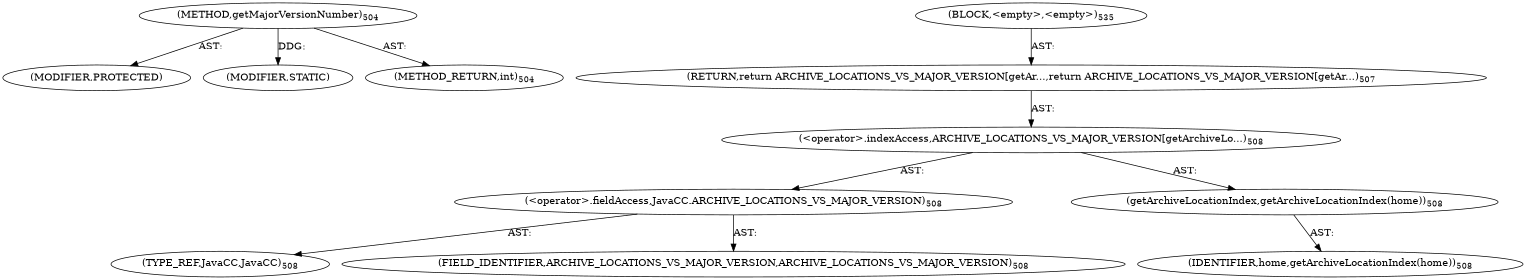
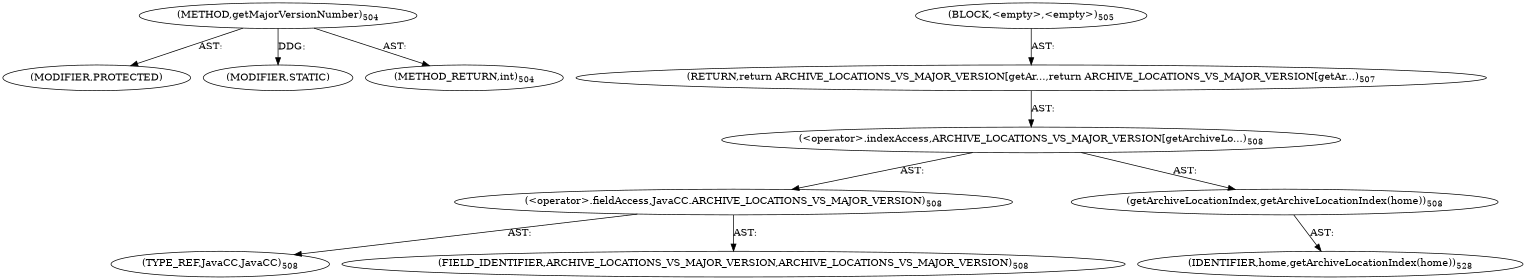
  digraph {
    n1 [label=<(METHOD,getMajorVersionNumber)<SUB>504</SUB>>]
    n2 [label=<(MODIFIER,PROTECTED)>]
    n3 [label=<(MODIFIER,STATIC)>]
    n4 [label=<(METHOD_RETURN,int)<SUB>504</SUB>>]
-   n5 [label=<(BLOCK,&lt;empty&gt;,&lt;empty&gt;)<SUB>535</SUB>>]
+   n5 [label=<(BLOCK,&lt;empty&gt;,&lt;empty&gt;)<SUB>505</SUB>>]
    n6 [label=<(RETURN,return ARCHIVE_LOCATIONS_VS_MAJOR_VERSION[getAr...,return ARCHIVE_LOCATIONS_VS_MAJOR_VERSION[getAr...)<SUB>507</SUB>>]
    n7 [label=<(&lt;operator&gt;.indexAccess,ARCHIVE_LOCATIONS_VS_MAJOR_VERSION[getArchiveLo...)<SUB>508</SUB>>]
    n8 [label=<(&lt;operator&gt;.fieldAccess,JavaCC.ARCHIVE_LOCATIONS_VS_MAJOR_VERSION)<SUB>508</SUB>>]
    n9 [label=<(getArchiveLocationIndex,getArchiveLocationIndex(home))<SUB>508</SUB>>]
    n10 [label=<(TYPE_REF,JavaCC,JavaCC)<SUB>508</SUB>>]
    n11 [label=<(FIELD_IDENTIFIER,ARCHIVE_LOCATIONS_VS_MAJOR_VERSION,ARCHIVE_LOCATIONS_VS_MAJOR_VERSION)<SUB>508</SUB>>]
-   n12 [label=<(IDENTIFIER,home,getArchiveLocationIndex(home))<SUB>508</SUB>>]
+   n12 [label=<(IDENTIFIER,home,getArchiveLocationIndex(home))<SUB>528</SUB>>]
    n1 -> n2 [label="AST: "]
    n1 -> n3 [label="DDG: "]
    n1 -> n4 [label="AST: "]
    n5 -> n6 [label="AST: "]
    n6 -> n7 [label="AST: "]
    n7 -> n8 [label="AST: "]
    n7 -> n9 [label="AST: "]
    n8 -> n10 [label="AST: "]
    n8 -> n11 [label="AST: "]
    n9 -> n12 [label="AST: "]
  }
